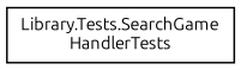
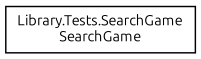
  digraph {
    rankdir=LR
    fontname=Ubuntu
-   n1 [color=black fillcolor=white fontname=Ubuntu fontsize=10 height=0.2 label="Library.Tests.SearchGame\lHandlerTests" shape=record style=filled width=0.4]
+   n1 [color=black fillcolor=white fontname=Ubuntu fontsize=10 height=0.2 label="Library.Tests.SearchGame\lSearchGame" shape=record style=filled width=0.4]
  }
